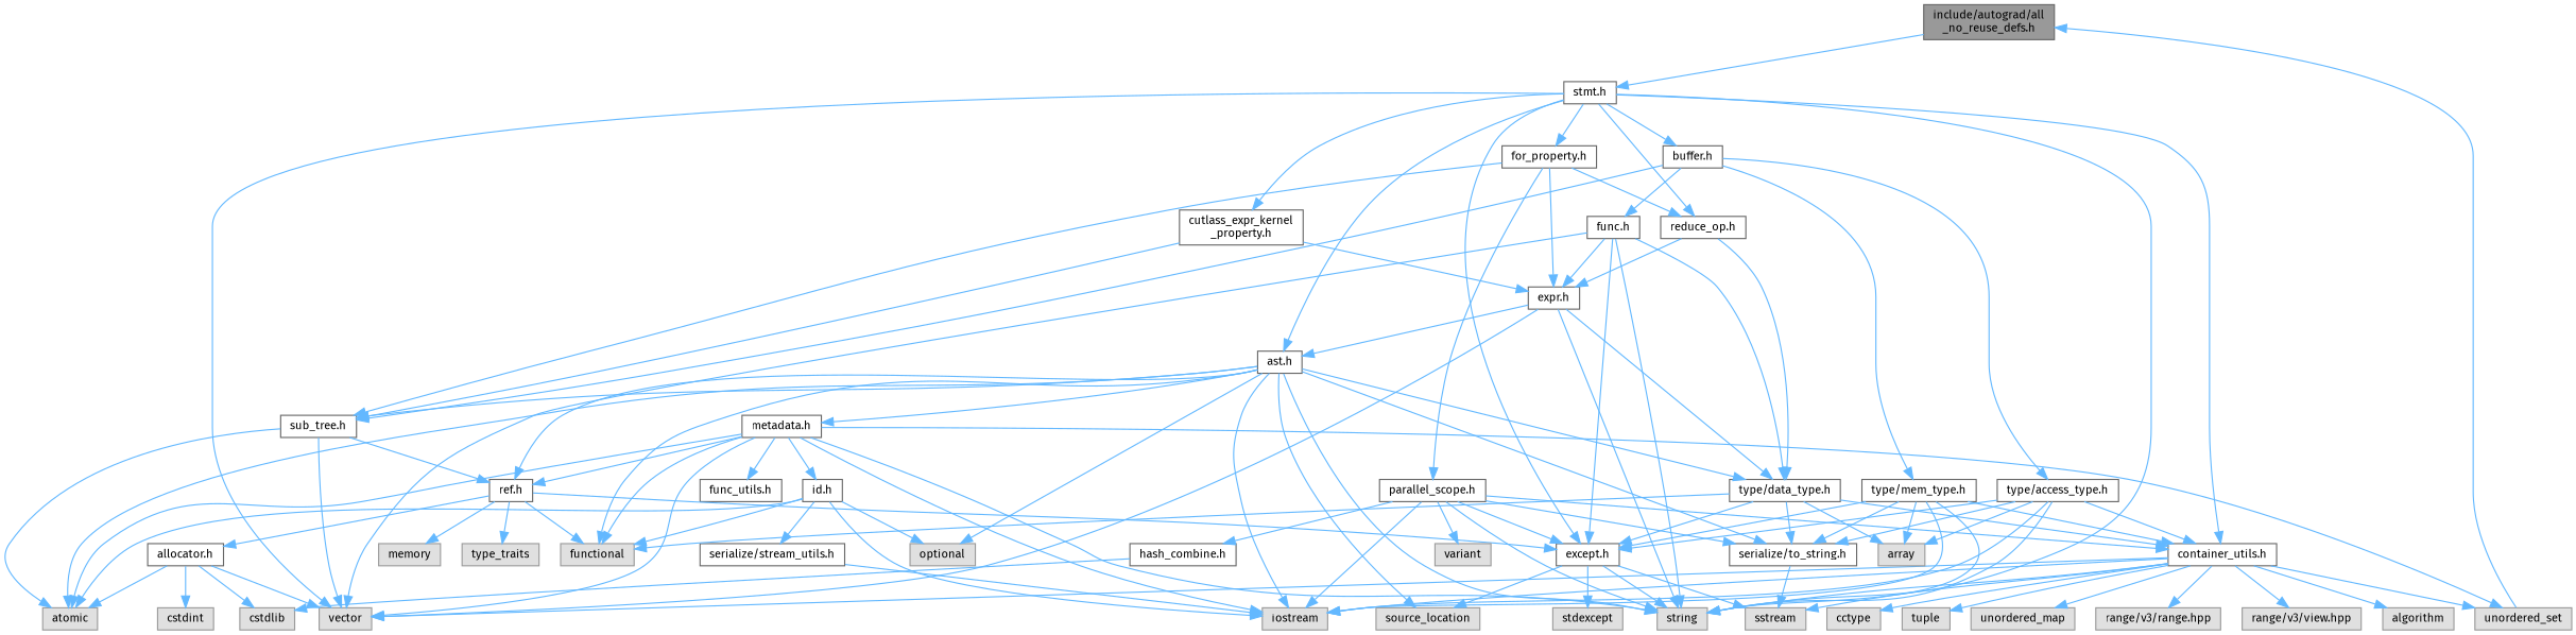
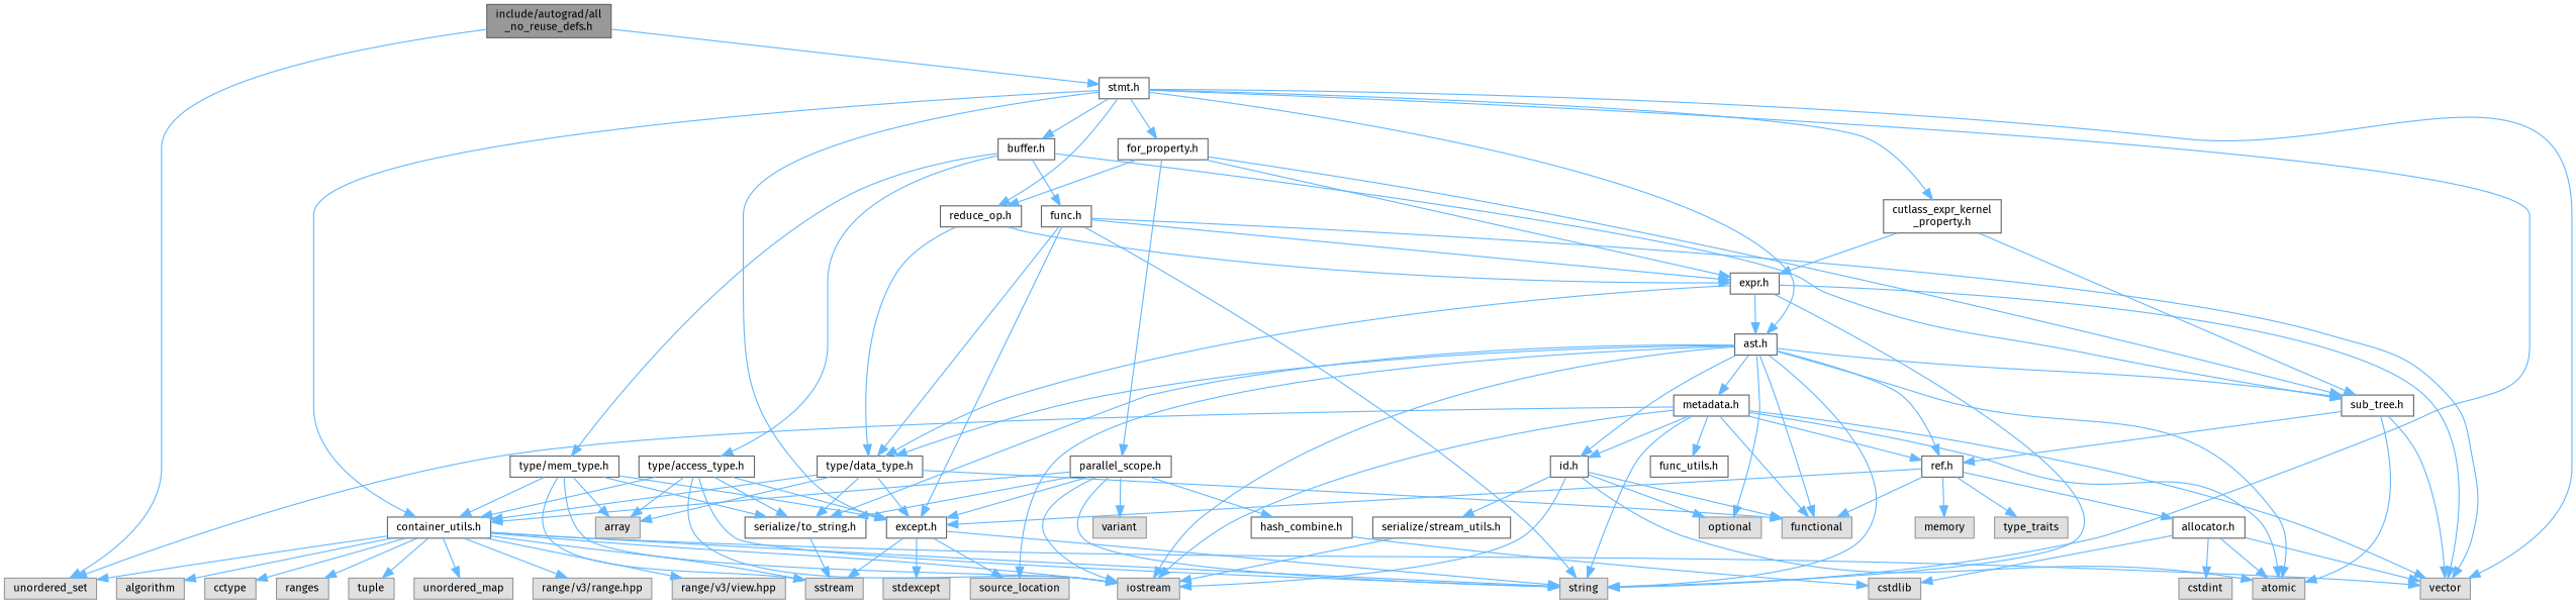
  digraph {
    fontname="Fira Sans"
    node [color=grey60 fillcolor="#E0E0E0" fontname="Fira Sans" fontsize=10 shape=box style=filled]
    edge [color=steelblue1 fontname="Fira Sans" fontsize=10 labelfontname=Helvetica labelfontsize=10 style=solid]
    n1 [color=gray40 fillcolor=grey60 fontcolor=black height=0.2 label="include/autograd/all\l_no_reuse_defs.h" width=0.4]
    n2 [height=0.2 label=unordered_set width=0.4]
    n3 [color=grey40 fillcolor=white height=0.2 label="stmt.h" width=0.4]
    n4 [height=0.2 label=string width=0.4]
    n5 [height=0.2 label=vector width=0.4]
    n6 [color=grey40 fillcolor=white height=0.2 label="ast.h" width=0.4]
    n7 [color=grey40 fillcolor=white height=0.2 label="except.h" width=0.4]
    n8 [color=grey40 fillcolor=white height=0.2 label="container_utils.h" width=0.4]
    n9 [color=grey40 fillcolor=white height=0.2 label="buffer.h" width=0.4]
    n10 [color=grey40 fillcolor=white height=0.2 label="cutlass_expr_kernel\l_property.h" width=0.4]
    n11 [color=grey40 fillcolor=white height=0.2 label="for_property.h" width=0.4]
    n12 [color=grey40 fillcolor=white height=0.2 label="reduce_op.h" width=0.4]
    n13 [height=0.2 label=atomic width=0.4]
    n14 [height=0.2 label=functional width=0.4]
    n15 [height=0.2 label=iostream width=0.4]
    n16 [height=0.2 label=optional width=0.4]
    n17 [height=0.2 label=source_location width=0.4]
    n18 [color=grey40 fillcolor=white height=0.2 label="id.h" width=0.4]
    n19 [color=grey40 fillcolor=white height=0.2 label="metadata.h" width=0.4]
    n20 [color=grey40 fillcolor=white height=0.2 label="ref.h" width=0.4]
    n21 [color=grey40 fillcolor=white height=0.2 label="serialize/to_string.h" width=0.4]
    n22 [color=grey40 fillcolor=white height=0.2 label="sub_tree.h" width=0.4]
    n23 [color=grey40 fillcolor=white height=0.2 label="type/data_type.h" width=0.4]
    n24 [height=0.2 label=sstream width=0.4]
    n25 [height=0.2 label=stdexcept width=0.4]
    n26 [height=0.2 label=algorithm width=0.4]
    n27 [height=0.2 label=cctype width=0.4]
+   n28 [height=0.2 label=ranges width=0.4]
    n29 [height=0.2 label=tuple width=0.4]
    n30 [height=0.2 label=unordered_map width=0.4]
    n31 [height=0.2 label="range/v3/range.hpp" width=0.4]
    n32 [height=0.2 label="range/v3/view.hpp" width=0.4]
    n33 [color=grey40 fillcolor=white height=0.2 label="func.h" width=0.4]
    n34 [color=grey40 fillcolor=white height=0.2 label="type/access_type.h" width=0.4]
    n35 [color=grey40 fillcolor=white height=0.2 label="type/mem_type.h" width=0.4]
    n36 [color=grey40 fillcolor=white height=0.2 label="expr.h" width=0.4]
    n37 [color=grey40 fillcolor=white height=0.2 label="parallel_scope.h" width=0.4]
    n38 [color=grey40 fillcolor=white height=0.2 label="serialize/stream_utils.h" width=0.4]
    n39 [color=grey40 fillcolor=white height=0.2 label="func_utils.h" width=0.4]
    n40 [height=0.2 label=memory width=0.4]
    n41 [height=0.2 label=type_traits width=0.4]
    n42 [color=grey40 fillcolor=white height=0.2 label="allocator.h" width=0.4]
    n43 [height=0.2 label=array width=0.4]
    n44 [height=0.2 label=cstdint width=0.4]
    n45 [height=0.2 label=cstdlib width=0.4]
    n46 [height=0.2 label=variant width=0.4]
    n47 [color=grey40 fillcolor=white height=0.2 label="hash_combine.h" width=0.4]
-   n2 -> n1
+   n1 -> n2
    n1 -> n3
    n3 -> n4
    n3 -> n5
    n3 -> n6
    n3 -> n7
    n3 -> n8
    n3 -> n9
    n3 -> n10
    n3 -> n11
    n3 -> n12
    n6 -> n4
    n6 -> n13
    n6 -> n14
    n6 -> n15
    n6 -> n16
    n6 -> n17
+   n6 -> n18
    n6 -> n19
    n6 -> n20
    n6 -> n21
    n6 -> n22
    n6 -> n23
    n7 -> n4
    n7 -> n17
    n7 -> n24
    n7 -> n25
    n8 -> n2
    n8 -> n4
    n8 -> n5
    n8 -> n15
    n8 -> n24
    n8 -> n26
    n8 -> n27
+   n8 -> n28
    n8 -> n29
    n8 -> n30
    n8 -> n31
    n8 -> n32
    n9 -> n22
    n9 -> n33
    n9 -> n34
    n9 -> n35
    n10 -> n22
    n10 -> n36
    n11 -> n12
    n11 -> n22
    n11 -> n36
    n11 -> n37
    n12 -> n23
    n12 -> n36
    n18 -> n13
    n18 -> n14
    n18 -> n15
    n18 -> n16
    n18 -> n38
    n19 -> n2
    n19 -> n4
    n19 -> n5
    n19 -> n13
    n19 -> n14
    n19 -> n15
    n19 -> n18
    n19 -> n20
    n19 -> n39
    n20 -> n7
    n20 -> n14
    n20 -> n40
    n20 -> n41
    n20 -> n42
    n21 -> n24
    n22 -> n5
    n22 -> n13
    n22 -> n20
    n23 -> n7
    n23 -> n8
    n23 -> n14
    n23 -> n21
    n23 -> n43
    n33 -> n4
    n33 -> n5
    n33 -> n7
    n33 -> n23
    n33 -> n36
    n34 -> n4
    n34 -> n7
    n34 -> n8
    n34 -> n15
    n34 -> n21
    n34 -> n43
-   n35 -> n4
+   n35 -> n24
    n35 -> n7
    n35 -> n8
    n35 -> n15
    n35 -> n21
    n35 -> n43
    n36 -> n4
    n36 -> n5
    n36 -> n6
    n36 -> n23
    n37 -> n4
    n37 -> n7
    n37 -> n8
    n37 -> n15
    n37 -> n21
    n37 -> n46
    n37 -> n47
    n38 -> n15
    n42 -> n5
    n42 -> n13
    n42 -> n44
    n42 -> n45
    n47 -> n45
  }
